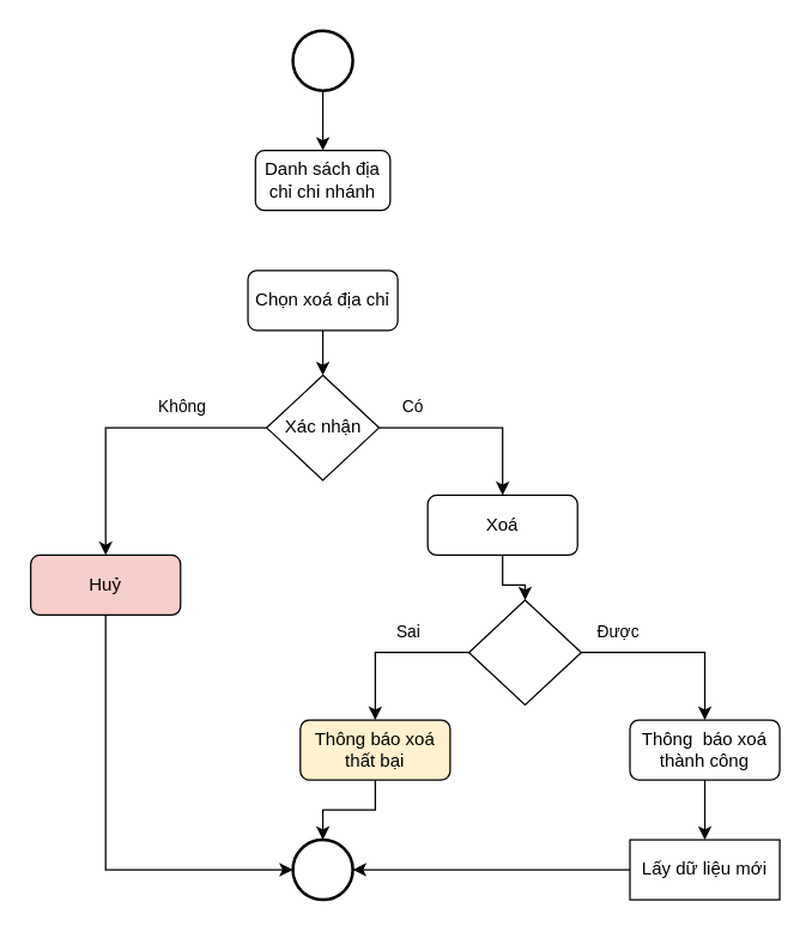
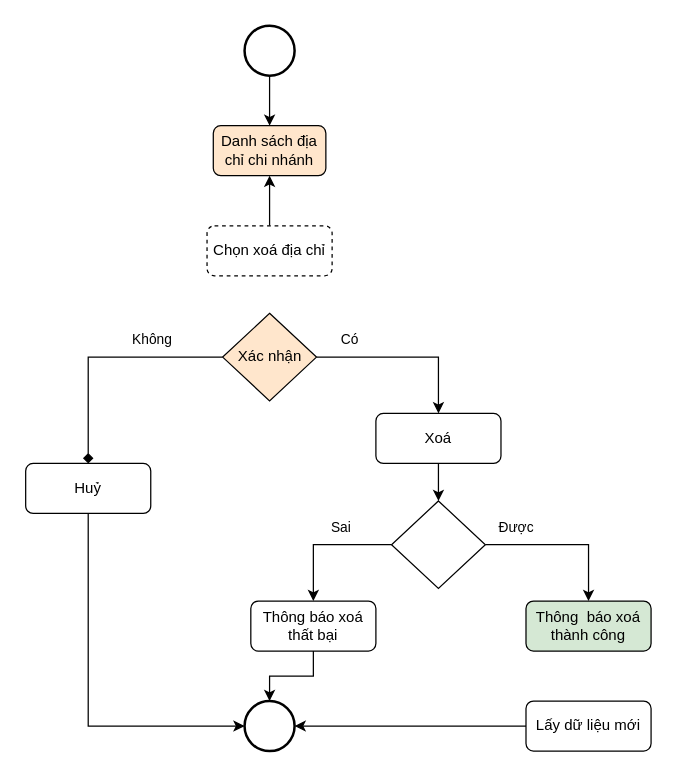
  <mxCell id="0" />
  <mxCell id="1" parent="0" />
  <mxCell id="2" value="" style="edgeStyle=orthogonalEdgeStyle;rounded=0;orthogonalLoop=1;jettySize=auto;html=1;" edge="1" parent="1" source="3" target="4"><mxGeometry relative="1" as="geometry" /></mxCell>
  <mxCell id="3" value="" style="strokeWidth=2;html=1;shape=mxgraph.flowchart.start_2;whiteSpace=wrap;" parent="1" vertex="1"><mxGeometry x="195" y="20" width="40" height="40" as="geometry" /></mxCell>
- <mxCell id="4" value="Danh sách địa chỉ chi nhánh" style="rounded=1;whiteSpace=wrap;html=1;" parent="1" vertex="1"><mxGeometry x="170" y="100" width="90" height="40" as="geometry" /></mxCell>
- <mxCell id="5" value="" style="edgeStyle=orthogonalEdgeStyle;rounded=0;orthogonalLoop=1;jettySize=auto;html=1;" parent="1" source="6" target="11" edge="1"><mxGeometry relative="1" as="geometry" /></mxCell>
- <mxCell id="6" value="Chọn xoá địa chỉ" style="rounded=1;whiteSpace=wrap;html=1;" parent="1" vertex="1"><mxGeometry x="165" y="180" width="100" height="40" as="geometry" /></mxCell>
+ <mxCell id="4" value="Danh sách địa chỉ chi nhánh" style="rounded=1;whiteSpace=wrap;html=1;fillColor=#ffe6cc;" parent="1" vertex="1"><mxGeometry x="170" y="100" width="90" height="40" as="geometry" /></mxCell>
+ <mxCell id="5" value="" style="edgeStyle=orthogonalEdgeStyle;rounded=0;orthogonalLoop=1;jettySize=auto;html=1;" parent="1" source="6" target="4" edge="1"><mxGeometry relative="1" as="geometry" /></mxCell>
+ <mxCell id="6" value="Chọn xoá địa chỉ" style="rounded=1;whiteSpace=wrap;html=1;dashed=1;" parent="1" vertex="1"><mxGeometry x="165" y="180" width="100" height="40" as="geometry" /></mxCell>
  <mxCell id="7" style="edgeStyle=orthogonalEdgeStyle;rounded=0;orthogonalLoop=1;jettySize=auto;html=1;entryX=0.5;entryY=0;entryDx=0;entryDy=0;" parent="1" source="11" target="13" edge="1"><mxGeometry relative="1" as="geometry" /></mxCell>
  <mxCell id="8" value="Có" style="edgeLabel;html=1;align=center;verticalAlign=middle;resizable=0;points=[];" parent="7" vertex="1" connectable="0"><mxGeometry x="-0.495" relative="1" as="geometry"><mxPoint x="-10" y="-15" as="offset" /></mxGeometry></mxCell>
- <mxCell id="9" style="edgeStyle=orthogonalEdgeStyle;rounded=0;orthogonalLoop=1;jettySize=auto;html=1;entryX=0.5;entryY=0;entryDx=0;entryDy=0;" parent="1" source="11" target="24" edge="1"><mxGeometry relative="1" as="geometry" /></mxCell>
+ <mxCell id="9" style="edgeStyle=orthogonalEdgeStyle;rounded=0;orthogonalLoop=1;jettySize=auto;html=1;entryX=0.5;entryY=0;entryDx=0;entryDy=0;endArrow=diamond;" parent="1" source="11" target="24" edge="1"><mxGeometry relative="1" as="geometry" /></mxCell>
  <mxCell id="10" value="Không" style="edgeLabel;html=1;align=center;verticalAlign=middle;resizable=0;points=[];" parent="9" vertex="1" connectable="0"><mxGeometry x="-0.508" y="-1" relative="1" as="geometry"><mxPoint x="-10" y="-14" as="offset" /></mxGeometry></mxCell>
- <mxCell id="11" value="Xác nhận" style="rhombus;whiteSpace=wrap;html=1;" parent="1" vertex="1"><mxGeometry x="177.5" y="250" width="75" height="70" as="geometry" /></mxCell>
+ <mxCell id="11" value="Xác nhận" style="rhombus;whiteSpace=wrap;html=1;fillColor=#ffe6cc;" parent="1" vertex="1"><mxGeometry x="177.5" y="250" width="75" height="70" as="geometry" /></mxCell>
  <mxCell id="12" value="" style="edgeStyle=orthogonalEdgeStyle;rounded=0;orthogonalLoop=1;jettySize=auto;html=1;" parent="1" source="13" target="18" edge="1"><mxGeometry relative="1" as="geometry" /></mxCell>
- <mxCell id="13" value="Xoá" style="rounded=1;whiteSpace=wrap;html=1;" parent="1" vertex="1"><mxGeometry x="285" y="330" width="100" height="40" as="geometry" /></mxCell>
+ <mxCell id="13" value="Xoá" style="rounded=1;whiteSpace=wrap;html=1;" parent="1" vertex="1"><mxGeometry x="300" y="330" width="100" height="40" as="geometry" /></mxCell>
  <mxCell id="14" style="edgeStyle=orthogonalEdgeStyle;rounded=0;orthogonalLoop=1;jettySize=auto;html=1;entryX=0.5;entryY=0;entryDx=0;entryDy=0;" parent="1" source="18" target="20" edge="1"><mxGeometry relative="1" as="geometry" /></mxCell>
  <mxCell id="15" value="Sai" style="edgeLabel;html=1;align=center;verticalAlign=middle;resizable=0;points=[];" parent="14" vertex="1" connectable="0"><mxGeometry x="-0.284" relative="1" as="geometry"><mxPoint x="-3" y="-15" as="offset" /></mxGeometry></mxCell>
  <mxCell id="16" style="edgeStyle=orthogonalEdgeStyle;rounded=0;orthogonalLoop=1;jettySize=auto;html=1;entryX=0.5;entryY=0;entryDx=0;entryDy=0;" parent="1" source="18" target="22" edge="1"><mxGeometry relative="1" as="geometry" /></mxCell>
  <mxCell id="17" value="Được" style="edgeLabel;html=1;align=center;verticalAlign=middle;resizable=0;points=[];" parent="16" vertex="1" connectable="0"><mxGeometry x="-0.176" y="-1" relative="1" as="geometry"><mxPoint x="-29" y="-16" as="offset" /></mxGeometry></mxCell>
  <mxCell id="18" value="" style="rhombus;whiteSpace=wrap;html=1;" parent="1" vertex="1"><mxGeometry x="312.5" y="400" width="75" height="70" as="geometry" /></mxCell>
  <mxCell id="19" style="edgeStyle=orthogonalEdgeStyle;rounded=0;orthogonalLoop=1;jettySize=auto;html=1;" parent="1" source="20" target="25" edge="1"><mxGeometry relative="1" as="geometry" /></mxCell>
- <mxCell id="20" value="Thông báo xoá thất bại" style="rounded=1;whiteSpace=wrap;html=1;fillColor=#fff2cc;" parent="1" vertex="1"><mxGeometry x="200" y="480" width="100" height="40" as="geometry" /></mxCell>
- <mxCell id="21" value="" style="edgeStyle=orthogonalEdgeStyle;rounded=0;orthogonalLoop=1;jettySize=auto;html=1;" parent="1" source="22" target="23" edge="1"><mxGeometry relative="1" as="geometry" /></mxCell>
- <mxCell id="22" value="Thông&amp;nbsp; báo xoá thành công" style="rounded=1;whiteSpace=wrap;html=1;" parent="1" vertex="1"><mxGeometry x="420" y="480" width="100" height="40" as="geometry" /></mxCell>
- <mxCell id="23" value="Lấy dữ liệu mới" style="whiteSpace=wrap;html=1;rounded=0;" parent="1" vertex="1"><mxGeometry x="420" y="560" width="100" height="40" as="geometry" /></mxCell>
- <mxCell id="24" value="Huỷ" style="rounded=1;whiteSpace=wrap;html=1;fillColor=#f8cecc;" parent="1" vertex="1"><mxGeometry x="20" y="370" width="100" height="40" as="geometry" /></mxCell>
+ <mxCell id="20" value="Thông báo xoá thất bại" style="rounded=1;whiteSpace=wrap;html=1;" parent="1" vertex="1"><mxGeometry x="200" y="480" width="100" height="40" as="geometry" /></mxCell>
+ <mxCell id="22" value="Thông&amp;nbsp; báo xoá thành công" style="rounded=1;whiteSpace=wrap;html=1;fillColor=#d5e8d4;" parent="1" vertex="1"><mxGeometry x="420" y="480" width="100" height="40" as="geometry" /></mxCell>
+ <mxCell id="23" value="Lấy dữ liệu mới" style="rounded=1;whiteSpace=wrap;html=1;" parent="1" vertex="1"><mxGeometry x="420" y="560" width="100" height="40" as="geometry" /></mxCell>
+ <mxCell id="24" value="Huỷ" style="rounded=1;whiteSpace=wrap;html=1;" parent="1" vertex="1"><mxGeometry x="20" y="370" width="100" height="40" as="geometry" /></mxCell>
  <mxCell id="25" value="" style="strokeWidth=2;html=1;shape=mxgraph.flowchart.start_2;whiteSpace=wrap;" parent="1" vertex="1"><mxGeometry x="195" y="560" width="40" height="40" as="geometry" /></mxCell>
  <mxCell id="26" style="edgeStyle=orthogonalEdgeStyle;rounded=0;orthogonalLoop=1;jettySize=auto;html=1;entryX=0;entryY=0.5;entryDx=0;entryDy=0;entryPerimeter=0;exitX=0.5;exitY=1;exitDx=0;exitDy=0;" parent="1" source="24" target="25" edge="1"><mxGeometry relative="1" as="geometry" /></mxCell>
  <mxCell id="27" style="edgeStyle=orthogonalEdgeStyle;rounded=0;orthogonalLoop=1;jettySize=auto;html=1;entryX=1;entryY=0.5;entryDx=0;entryDy=0;entryPerimeter=0;" parent="1" source="23" target="25" edge="1"><mxGeometry relative="1" as="geometry" /></mxCell>
